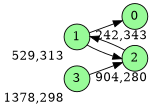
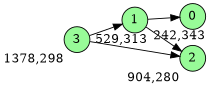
  digraph {
    bgcolor=white
    rankdir=LR
    node [fillcolor=palegreen fixedsize=true shape=circle style=filled]
    0 [height=0.3 width=0.4 xlabel="242,343"]
    1 [height=0.3 width=0.4 xlabel="529,313"]
    2 [height=0.3 width=0.4 xlabel="904,280"]
    3 [height=0.3 width=0.4 xlabel="1378,298"]
    1 -> 0
    1 -> 2
-   2 -> 1
+   3 -> 1
    3 -> 2
  }
